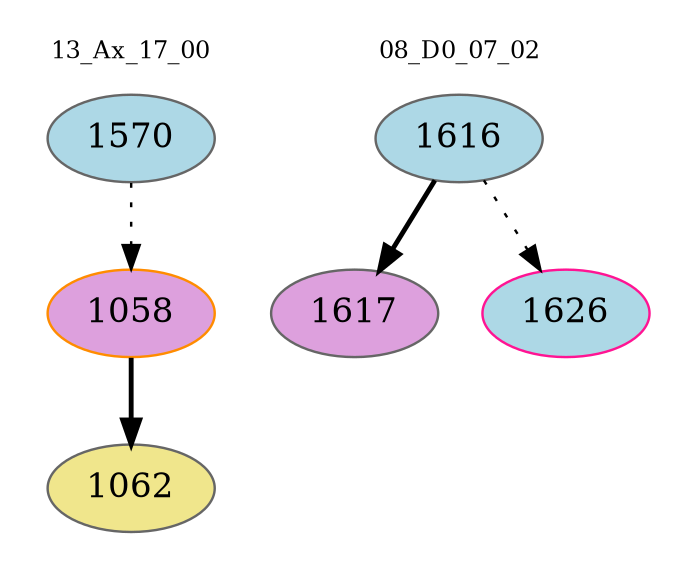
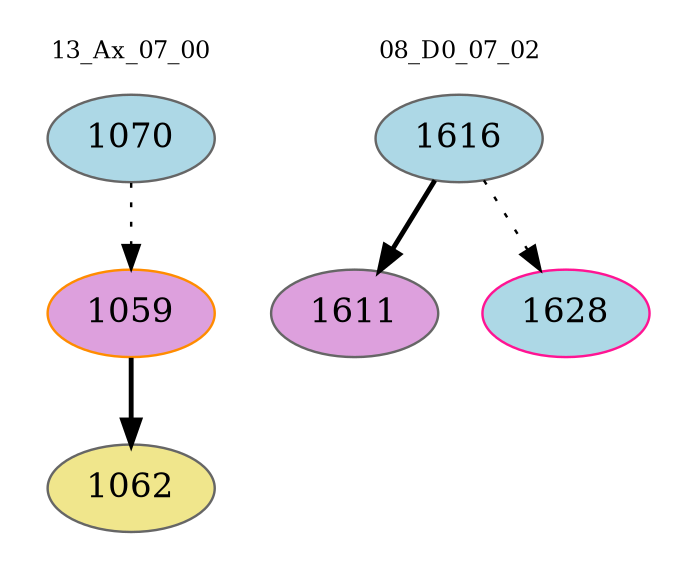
  digraph {
    node [color=gray40 fillcolor=lightblue style=filled]
    edge [color=black style=bold]
-   n1 [color=darkorange fillcolor=plum label=1058]
-   n2 [label=1570]
+   n1 [color=darkorange fillcolor=plum label=1059]
+   n2 [label=1070]
    n3 [fillcolor=khaki label=1062]
    n4 [label=1616]
-   n5 [fillcolor=plum label=1617]
-   n6 [color=deeppink label=1626]
+   n5 [fillcolor=plum label=1611]
+   n6 [color=deeppink label=1628]
    subgraph cluster_1 {
      color=white
      fontsize=10
-     label="13_Ax_17_00"
+     label="13_Ax_07_00"
      n1
      n2
      n3
    }
    subgraph cluster_2 {
      color=white
      fontsize=10
      label="08_D0_07_02"
      n4
      n5
      n6
    }
    n1 -> n3
    n2 -> n1 [style=dotted]
    n4 -> n5
    n4 -> n6 [style=dotted]
  }
